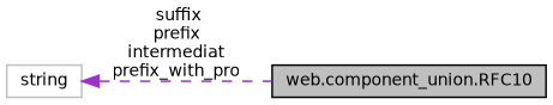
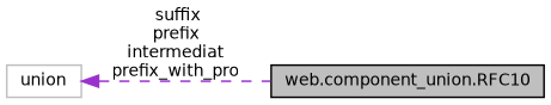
  digraph {
    rankdir=LR
    node [fontname=Helvetica fontsize=10 shape=record style=filled]
    n1 [color=black fillcolor=grey75 fontcolor=black height=0.2 label="web.component_union.RFC10" width=0.4]
-   n2 [color=grey75 fillcolor=white height=0.2 label=string width=0.4]
+   n2 [color=grey75 fillcolor=white height=0.2 label=union width=0.4]
    n2 -> n1 [color=darkorchid3 dir=back fontname=Helvetica fontsize=10 label=" suffix\nprefix\nintermediat\nprefix_with_pro" labelfontname=Helvetica labelfontsize=10 style=dashed]
  }
